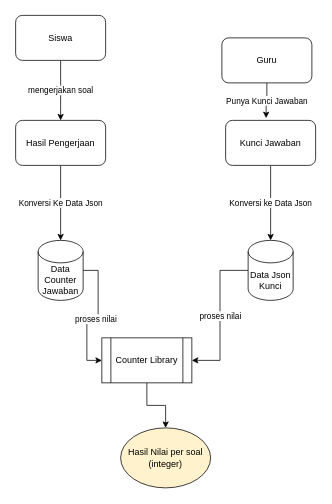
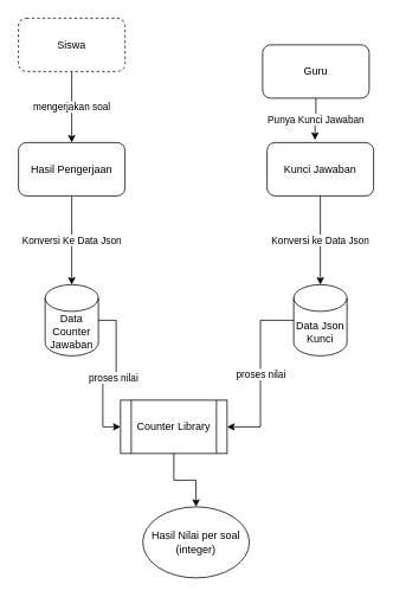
  <mxCell id="0" />
  <mxCell id="1" parent="0" />
  <mxCell id="2" value="mengerjakan soal" style="edgeStyle=orthogonalEdgeStyle;rounded=0;orthogonalLoop=1;jettySize=auto;html=1;" edge="1" parent="1" source="3" target="5"><mxGeometry relative="1" as="geometry"><Array as="points"><mxPoint x="80" y="140" /><mxPoint x="80" y="140" /></Array></mxGeometry></mxCell>
- <mxCell id="3" value="Siswa" style="rounded=1;whiteSpace=wrap;html=1;" vertex="1" parent="1"><mxGeometry x="20" y="20" width="120" height="60" as="geometry" /></mxCell>
+ <mxCell id="3" value="Siswa" style="rounded=1;whiteSpace=wrap;html=1;dashed=1;" vertex="1" parent="1"><mxGeometry x="20" y="20" width="120" height="60" as="geometry" /></mxCell>
  <mxCell id="4" value="Konversi Ke Data Json" style="edgeStyle=orthogonalEdgeStyle;rounded=0;orthogonalLoop=1;jettySize=auto;html=1;exitX=0.5;exitY=1;exitDx=0;exitDy=0;" edge="1" parent="1" source="5" target="7"><mxGeometry relative="1" as="geometry" /></mxCell>
  <mxCell id="5" value="Hasil Pengerjaan" style="rounded=1;whiteSpace=wrap;html=1;" vertex="1" parent="1"><mxGeometry x="20" y="160" width="120" height="60" as="geometry" /></mxCell>
  <mxCell id="6" value="proses nilai" style="edgeStyle=orthogonalEdgeStyle;rounded=0;orthogonalLoop=1;jettySize=auto;html=1;entryX=0;entryY=0.5;entryDx=0;entryDy=0;" edge="1" parent="1" source="7" target="15"><mxGeometry relative="1" as="geometry" /></mxCell>
  <mxCell id="7" value="Data Counter&lt;br&gt;Jawaban" style="shape=cylinder3;whiteSpace=wrap;html=1;boundedLbl=1;backgroundOutline=1;size=15;" vertex="1" parent="1"><mxGeometry x="50" y="320" width="60" height="80" as="geometry" /></mxCell>
  <mxCell id="8" value="Punya Kunci Jawaban" style="edgeStyle=orthogonalEdgeStyle;rounded=0;orthogonalLoop=1;jettySize=auto;html=1;entryX=0.45;entryY=-0.05;entryDx=0;entryDy=0;entryPerimeter=0;" edge="1" parent="1" source="9" target="11"><mxGeometry relative="1" as="geometry"><Array as="points"><mxPoint x="355" y="140" /><mxPoint x="354" y="140" /></Array></mxGeometry></mxCell>
  <mxCell id="9" value="Guru" style="rounded=1;whiteSpace=wrap;html=1;" vertex="1" parent="1"><mxGeometry x="295" y="50" width="120" height="60" as="geometry" /></mxCell>
  <mxCell id="10" value="Konversi ke Data Json" style="edgeStyle=orthogonalEdgeStyle;rounded=0;orthogonalLoop=1;jettySize=auto;html=1;entryX=0.5;entryY=0;entryDx=0;entryDy=0;entryPerimeter=0;" edge="1" parent="1" source="11" target="13"><mxGeometry relative="1" as="geometry" /></mxCell>
  <mxCell id="11" value="Kunci Jawaban" style="rounded=1;whiteSpace=wrap;html=1;" vertex="1" parent="1"><mxGeometry x="300" y="160" width="120" height="60" as="geometry" /></mxCell>
  <mxCell id="12" value="proses nilai" style="edgeStyle=orthogonalEdgeStyle;rounded=0;orthogonalLoop=1;jettySize=auto;html=1;entryX=1;entryY=0.5;entryDx=0;entryDy=0;" edge="1" parent="1" source="13" target="15"><mxGeometry relative="1" as="geometry" /></mxCell>
  <mxCell id="13" value="Data Json&lt;br&gt;Kunci" style="shape=cylinder3;whiteSpace=wrap;html=1;boundedLbl=1;backgroundOutline=1;size=15;" vertex="1" parent="1"><mxGeometry x="330" y="320" width="60" height="80" as="geometry" /></mxCell>
  <mxCell id="14" style="edgeStyle=orthogonalEdgeStyle;rounded=0;orthogonalLoop=1;jettySize=auto;html=1;exitX=0.5;exitY=1;exitDx=0;exitDy=0;entryX=0.5;entryY=0;entryDx=0;entryDy=0;" edge="1" parent="1" source="15" target="16"><mxGeometry relative="1" as="geometry" /></mxCell>
  <mxCell id="15" value="Counter Library" style="shape=process;whiteSpace=wrap;html=1;backgroundOutline=1;" vertex="1" parent="1"><mxGeometry x="135" y="450" width="120" height="60" as="geometry" /></mxCell>
- <mxCell id="16" value="Hasil Nilai per soal&lt;br&gt;(integer)" style="ellipse;whiteSpace=wrap;html=1;fillColor=#fff2cc;" vertex="1" parent="1"><mxGeometry x="160" y="570" width="120" height="80" as="geometry" /></mxCell>
+ <mxCell id="16" value="Hasil Nilai per soal&lt;br&gt;(integer)" style="ellipse;whiteSpace=wrap;html=1;" vertex="1" parent="1"><mxGeometry x="160" y="570" width="120" height="80" as="geometry" /></mxCell>
